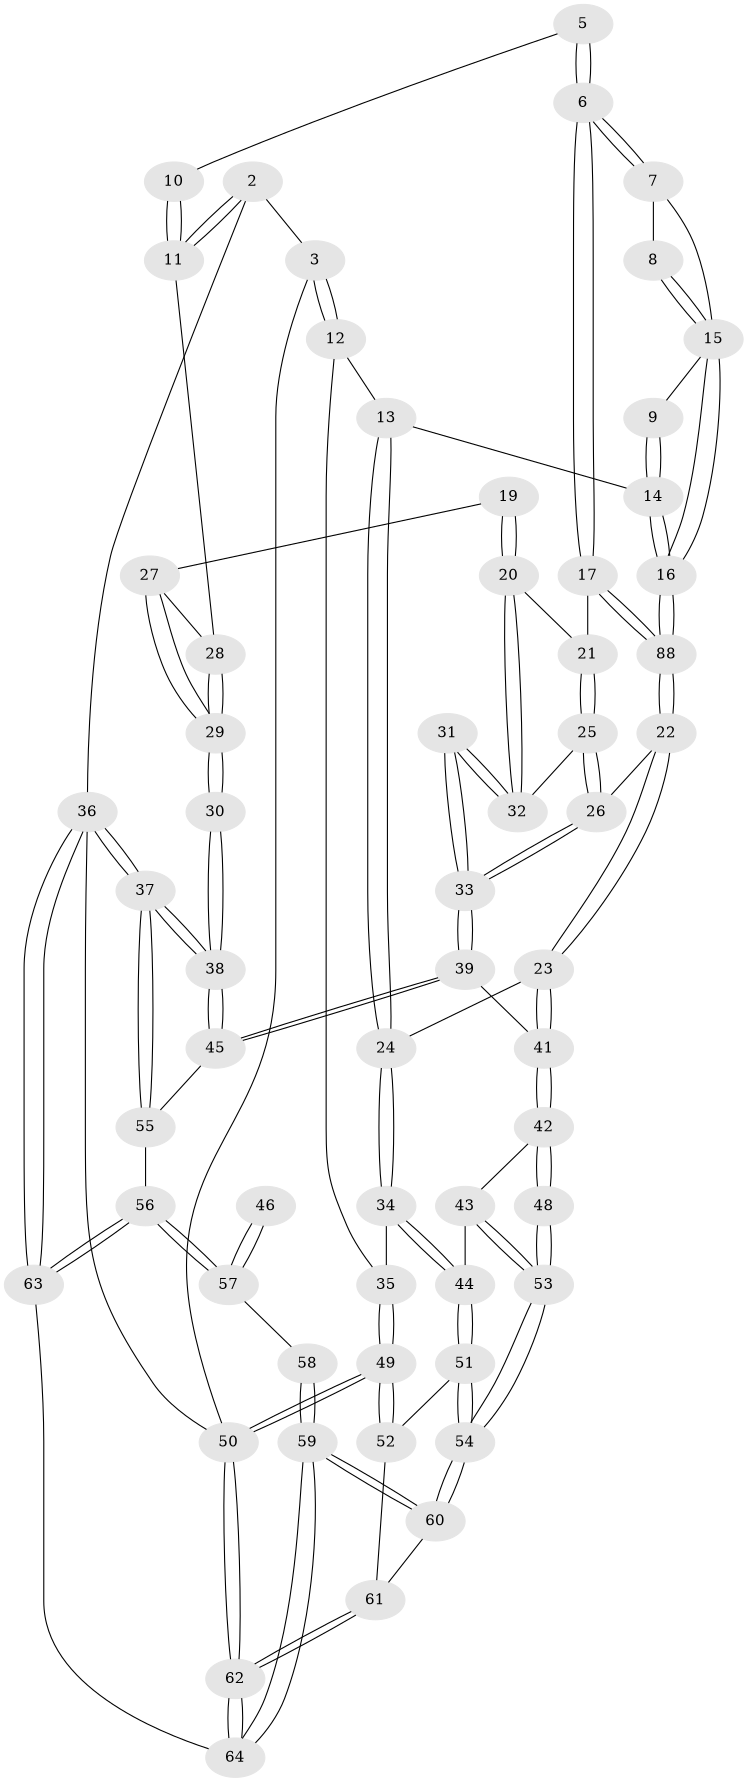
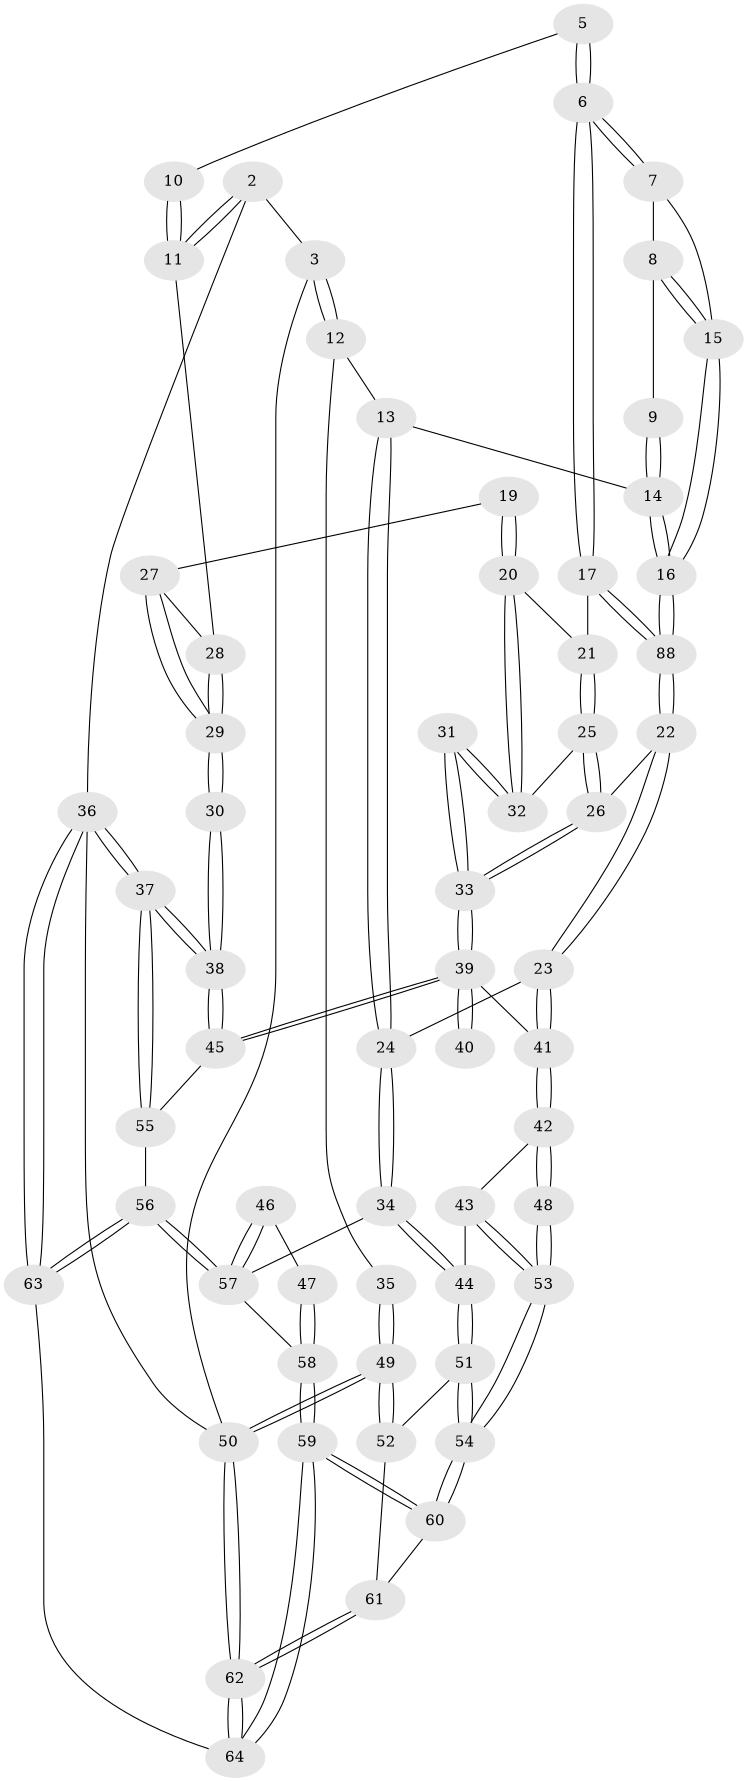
  graph {
    node [color=gray90 style=filled]
    2
    3
    11
    36
    5
    6
    10
    12
    50
    28
    37
    63
    13
    35
    62
    9
    14
    7
    17
    8
    15
    n22 [label=88]
    21
    16
    19
    20
    27
    29
    24
    49
    34
    22
    25
    23
    26
    32
    41
    33
    42
    44
    39
    30
    38
    31
    45
+   40
    51
    52
    55
    64
    56
    46
+   47
    57
    43
    48
    53
    54
    58
    59
    61
    60
    2 -- 3
    2 -- 11
    2 -- 11
    2 -- 36
    3 -- 12
    3 -- 12
    3 -- 50
    11 -- 28
    36 -- 50
    36 -- 37
    36 -- 37
    36 -- 63
    36 -- 63
    5 -- 6
    5 -- 6
    5 -- 10
    6 -- 7
    6 -- 7
    6 -- 17
    6 -- 17
    10 -- 11
    10 -- 11
    12 -- 13
    12 -- 35
    50 -- 62
    50 -- 62
    28 -- 29
    28 -- 29
    37 -- 38
    37 -- 38
    37 -- 55
    37 -- 55
    63 -- 64
    13 -- 14
    13 -- 24
    13 -- 24
    35 -- 49
    35 -- 49
    62 -- 64
    62 -- 64
    9 -- 14
    9 -- 14
    14 -- 16
    14 -- 16
    7 -- 8
    7 -- 15
    17 -- n22
    17 -- n22
    17 -- 21
-   15 -- 9
+   8 -- 9
    8 -- 15
    8 -- 15
    15 -- 16
    15 -- 16
    n22 -- 22
    n22 -- 22
    21 -- 25
    21 -- 25
    16 -- n22
    16 -- n22
    19 -- 20
    19 -- 20
    19 -- 27
    20 -- 21
    20 -- 32
    20 -- 32
    27 -- 28
    27 -- 29
    27 -- 29
    29 -- 30
    29 -- 30
    24 -- 34
    24 -- 34
    49 -- 50
    49 -- 50
    49 -- 52
    49 -- 52
-   34 -- 35
+   34 -- 57
    34 -- 44
    34 -- 44
    22 -- 23
    22 -- 23
    22 -- 26
    25 -- 26
    25 -- 26
    25 -- 32
    23 -- 24
    23 -- 41
    23 -- 41
    26 -- 33
    26 -- 33
    41 -- 42
    41 -- 42
    33 -- 39
    33 -- 39
    42 -- 43
    42 -- 48
    42 -- 48
    44 -- 51
    44 -- 51
    39 -- 41
    39 -- 45
    39 -- 45
+   39 -- 40
+   39 -- 40
    30 -- 38
    30 -- 38
    38 -- 45
    38 -- 45
    31 -- 32
    31 -- 32
    31 -- 33
    31 -- 33
    45 -- 55
    51 -- 52
    51 -- 54
    51 -- 54
    52 -- 61
    55 -- 56
    56 -- 63
    56 -- 63
    56 -- 57
    56 -- 57
+   46 -- 47
    46 -- 57
    46 -- 57
+   47 -- 58
+   47 -- 58
    57 -- 58
    43 -- 44
    43 -- 53
    43 -- 53
    48 -- 53
    48 -- 53
    53 -- 54
    53 -- 54
    54 -- 60
    54 -- 60
    58 -- 59
    58 -- 59
    59 -- 64
    59 -- 64
    59 -- 60
    59 -- 60
    61 -- 62
    61 -- 62
    60 -- 61
  }
